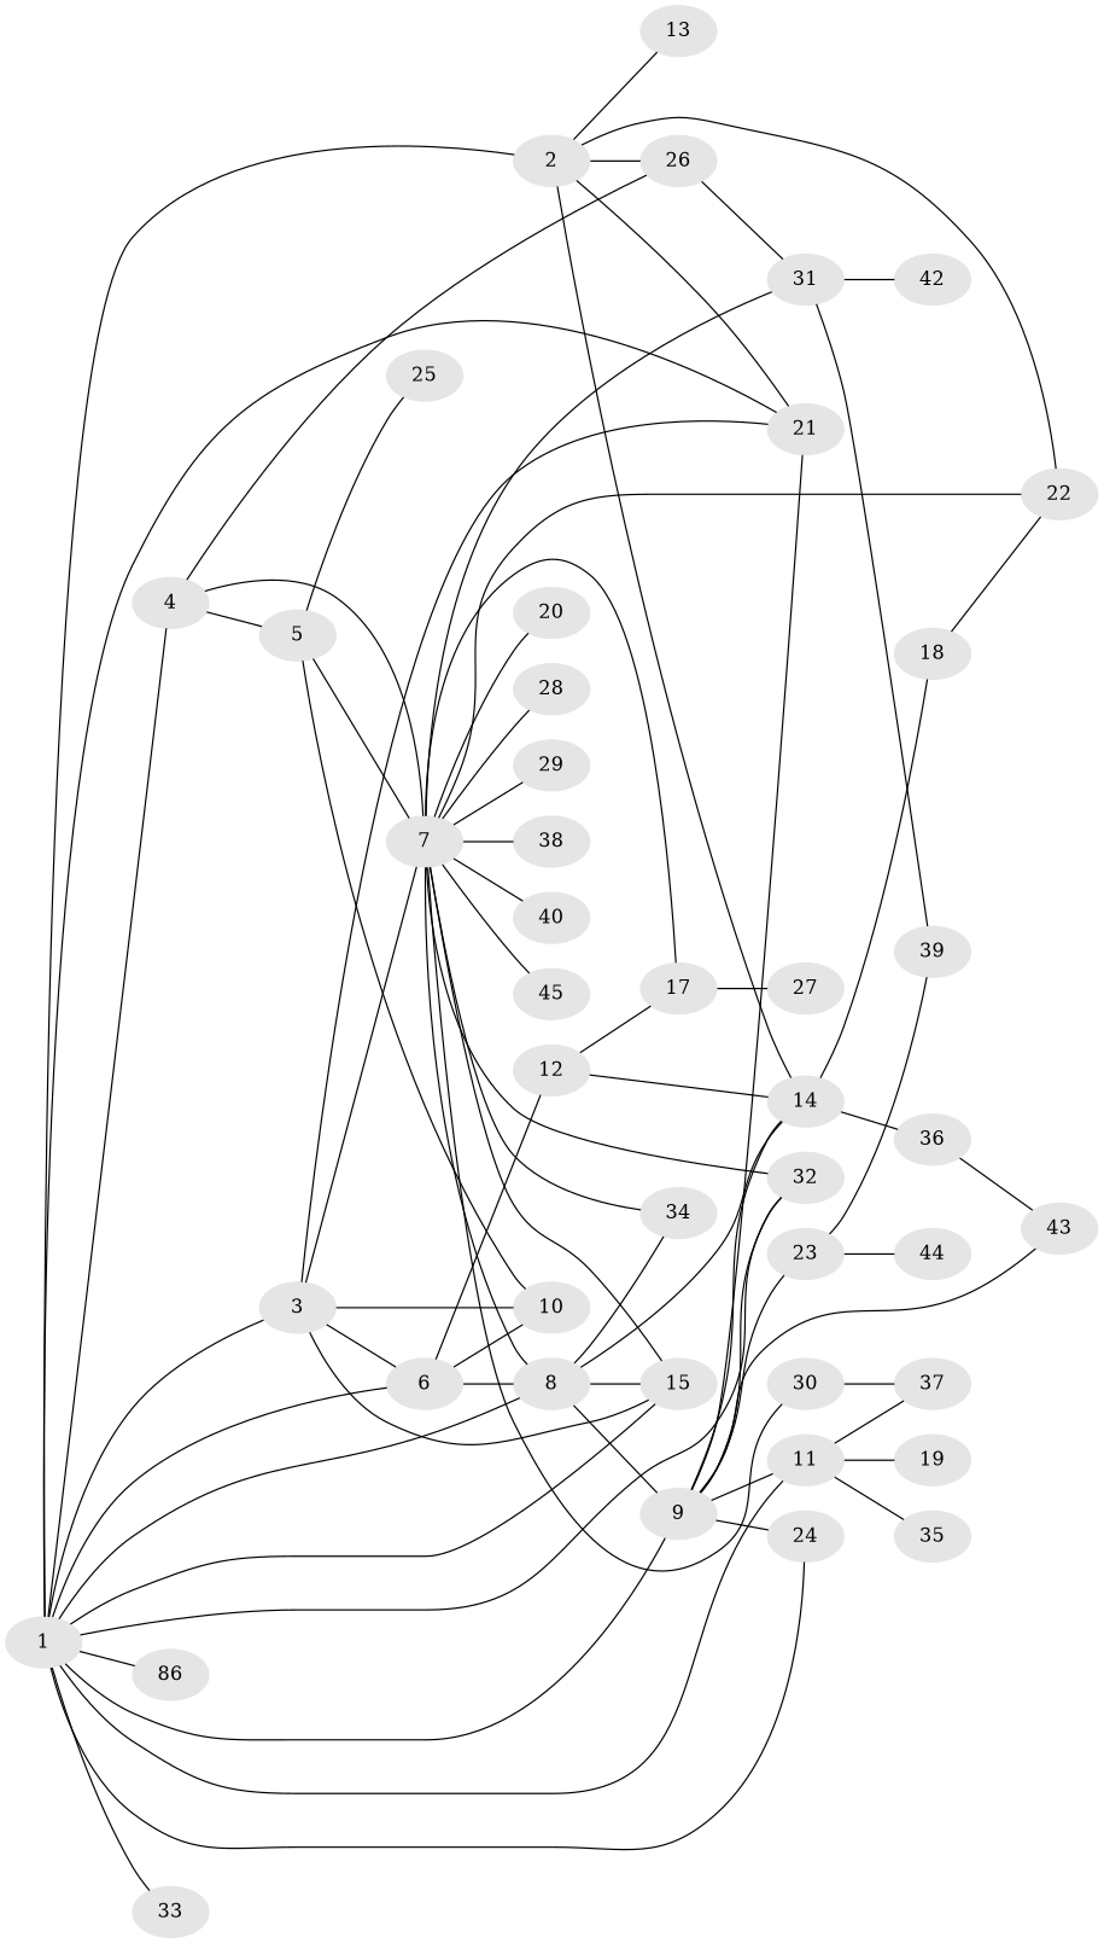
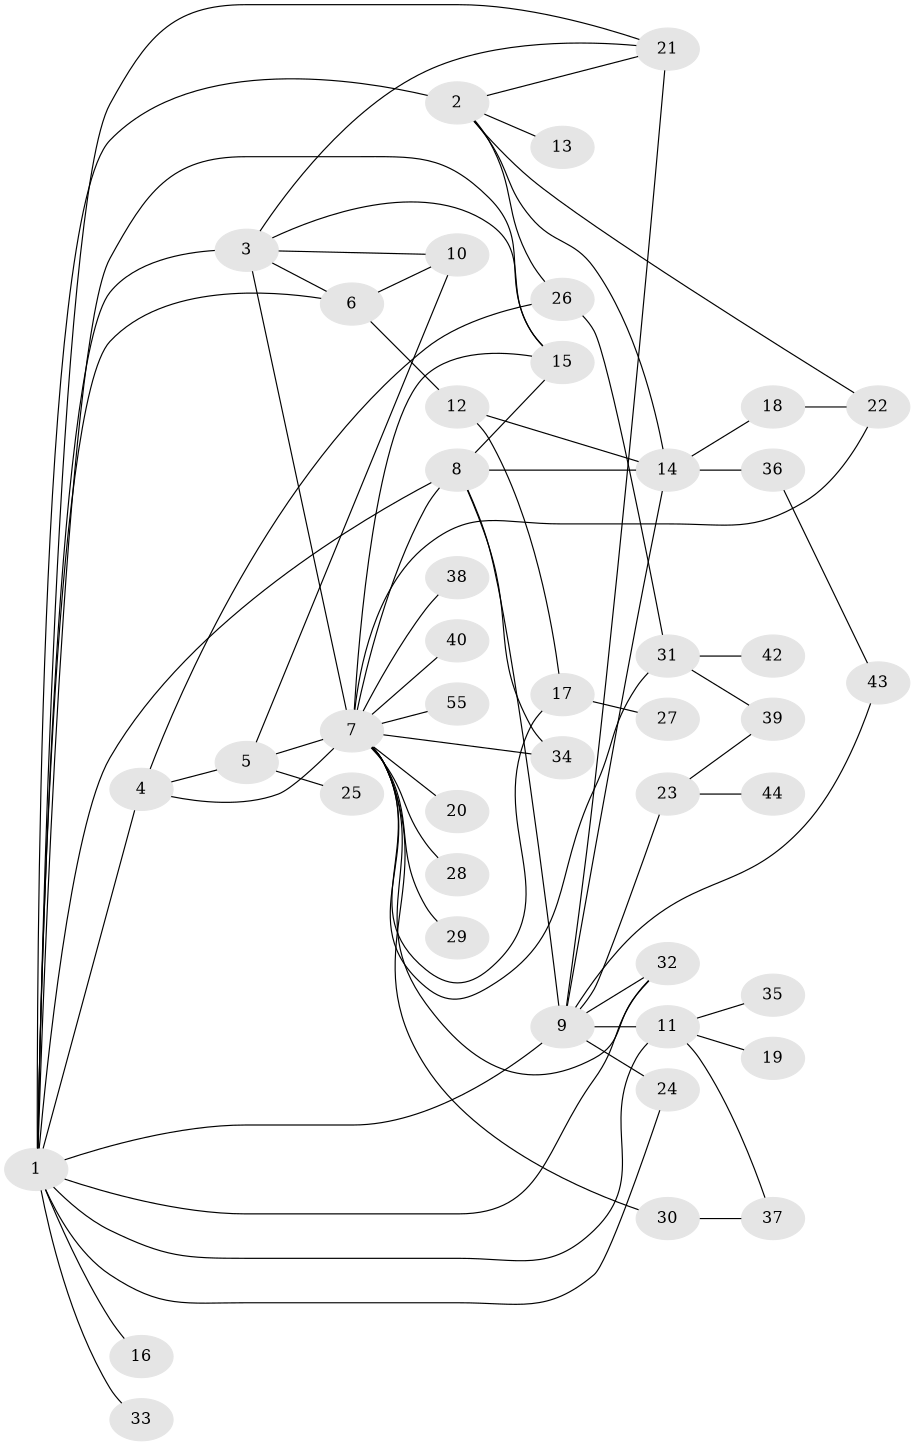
  graph {
    rankdir=LR
    node [color=gray90 style=filled]
    edge [weight=1.0]
    1
    2
    3
    4
    6
    8
    9
    11
    15
-   16 [label=86]
+   16
    21
    24
    32
    33
    13
    14
    22
    26
    7
    10
    5
    12
    34
    23
    43
    19
    35
    37
    18
    36
    31
    17
    20
    28
    29
    30
    38
    40
-   45
+   45 [label=55]
    25
    27
    39
    42
    44
    1 -- 2
    1 -- 3
    1 -- 4
    1 -- 6
    1 -- 8
    1 -- 9
    1 -- 11
    1 -- 15 [weight=2.0]
    1 -- 16 [weight=5.0]
    1 -- 21
    1 -- 24
    1 -- 32
    1 -- 33
    2 -- 21
    2 -- 13
    2 -- 14
    2 -- 22
    2 -- 26
    3 -- 6
    3 -- 15
    3 -- 21 [weight=2.0]
    3 -- 7
    3 -- 10
    4 -- 26
    4 -- 7
    4 -- 5
-   6 -- 8 [weight=5.0]
    6 -- 10
    6 -- 12
    8 -- 9
    8 -- 15
    8 -- 14 [weight=2.0]
    8 -- 34
    9 -- 11
    9 -- 21
    9 -- 24 [weight=6.0]
    9 -- 32
    9 -- 14
    9 -- 23
    9 -- 43
    11 -- 19
    11 -- 35
    11 -- 37
    14 -- 18
    14 -- 36
    26 -- 31
    7 -- 8
    7 -- 15
    7 -- 32
    7 -- 22
    7 -- 34
    7 -- 31
    7 -- 17
    7 -- 20
    7 -- 28
    7 -- 29
    7 -- 30
    7 -- 38
    7 -- 40
    7 -- 45
    5 -- 7
    5 -- 10
    5 -- 25 [weight=3.0]
    12 -- 14
    12 -- 17
    23 -- 39
    23 -- 44
    18 -- 22
    36 -- 43
    31 -- 39
    31 -- 42
    17 -- 27
    30 -- 37 [weight=2.0]
  }
